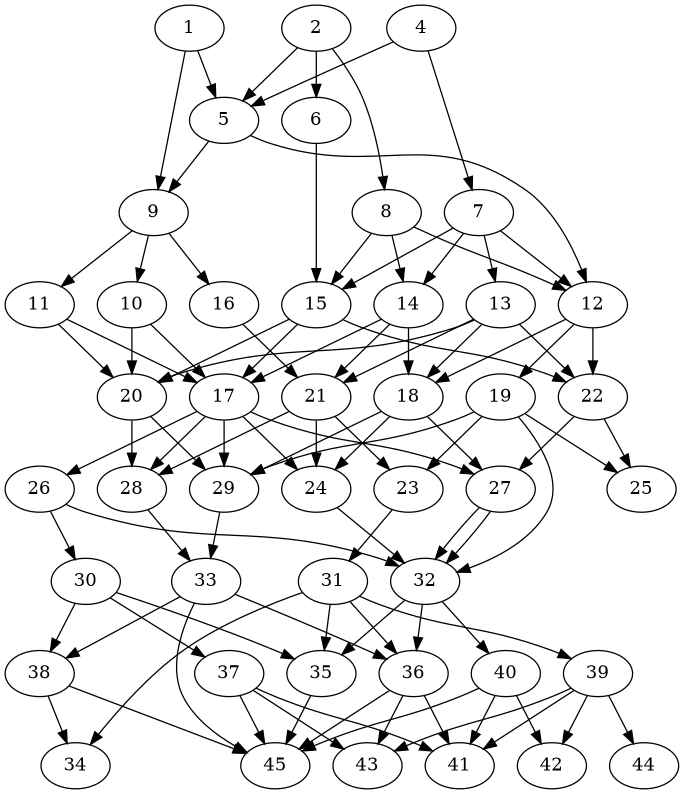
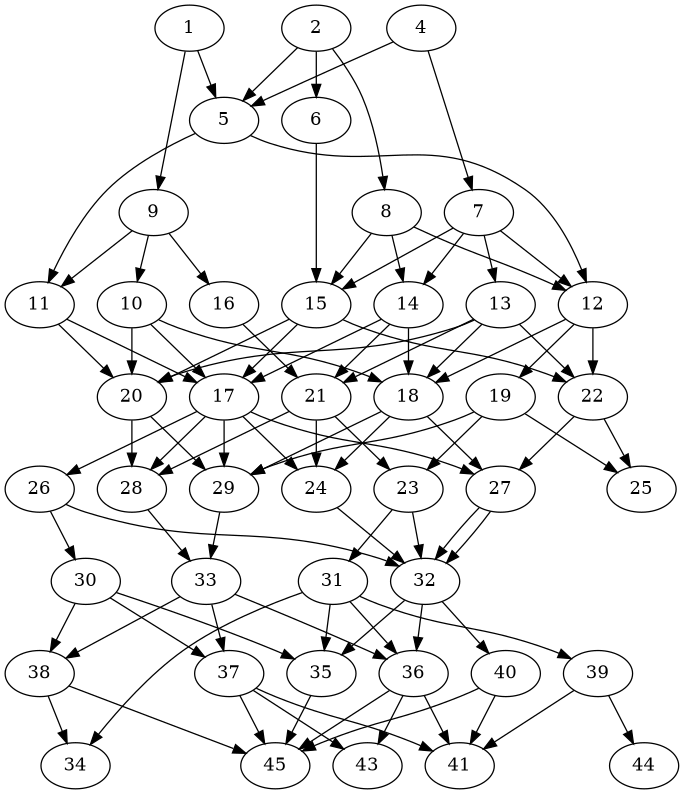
  digraph {
    node [alpha=0.05]
    1 [alpha=0.18 expect_size=36519936]
    5 [alpha=0.01 expect_size=41367552]
    9 [alpha=0.19 expect_size=44950528]
    11 [alpha=0.11 expect_size=32225280]
    12 [expect_size=26573824]
    10 [alpha=0.18 expect_size=41428992]
    16 [alpha=0.08 expect_size=19229696]
    17 [alpha=0.19 expect_size=37429248]
    20 [alpha=0.19 expect_size=20476928]
    18 [alpha=0.15 expect_size=6615040]
    19 [alpha=0.06 expect_size=23831552]
    22 [alpha=0.10 expect_size=42044416]
    21 [expect_size=15480832]
    2 [alpha=0.03 expect_size=51546112]
    6 [alpha=0.08 expect_size=26897408]
    8 [alpha=0.07 expect_size=23172096]
    15 [alpha=0.02 expect_size=16955392]
    14 [alpha=0.16 expect_size=44113920]
    4 [alpha=0.08 expect_size=24143872]
    7 [alpha=0.07 expect_size=23555072]
    13 [alpha=0.14 expect_size=33267712]
    24 [alpha=0.04 expect_size=38288384]
    26 [alpha=0.06 expect_size=33864704]
    27 [alpha=0.09 expect_size=51702784]
    28 [alpha=0.00 expect_size=48842752]
    29 [alpha=0.08 expect_size=36408320]
    23 [alpha=0.13 expect_size=6030336]
    25 [alpha=0.11 expect_size=29709312]
    32 [alpha=0.09 expect_size=13666304]
    30 [alpha=0.11 expect_size=51584000]
    33 [alpha=0.04 expect_size=38153216]
    31 [expect_size=49306624]
    35 [alpha=0.13 expect_size=32724992]
    36 [alpha=0.16 expect_size=10650624]
    40 [expect_size=19046400]
    37 [alpha=0.12 expect_size=25093120]
    38 [alpha=0.09 expect_size=47181824]
    34 [alpha=0.16 expect_size=22476800]
    39 [alpha=0.14 expect_size=47659008]
    45 [expect_size=31368192]
    41 [alpha=0.01 expect_size=44719104]
    43 [alpha=0.03 expect_size=30894080]
-   42 [alpha=0.12 expect_size=10099712]
    44 [alpha=0.09 expect_size=40755200]
    1 -> 5
    1 -> 9
-   5 -> 9
+   5 -> 11
    5 -> 12
    9 -> 11
    9 -> 10
    9 -> 16
    11 -> 17
    11 -> 20
    12 -> 18
    12 -> 19
    12 -> 22
    10 -> 17
    10 -> 20
+   10 -> 18
    16 -> 21
    17 -> 24
    17 -> 26
    17 -> 27
    17 -> 28
    17 -> 29
    20 -> 28
    20 -> 29
    18 -> 24
    18 -> 27
    18 -> 29
    19 -> 29
    19 -> 23
    19 -> 25
    22 -> 27
    22 -> 25
    21 -> 24
    21 -> 28
    21 -> 23
    2 -> 5
    2 -> 6
    2 -> 8
    6 -> 15
    8 -> 12
    8 -> 15
    8 -> 14
    15 -> 17
    15 -> 20
    15 -> 22
    14 -> 17
    14 -> 18
    14 -> 21
    4 -> 5
    4 -> 7
    7 -> 12
    7 -> 15
    7 -> 14
    7 -> 13
    13 -> 20
    13 -> 18
    13 -> 22
    13 -> 21
    24 -> 32
    26 -> 32
    26 -> 30
    27 -> 32
    27 -> 32
    28 -> 33
    29 -> 33
-   19 -> 32
+   23 -> 32
    23 -> 31
    32 -> 35
    32 -> 36
    32 -> 40
    30 -> 35
    30 -> 37
    30 -> 38
    33 -> 36
-   33 -> 45
+   33 -> 37
    33 -> 38
    31 -> 35
    31 -> 36
    31 -> 34
    31 -> 39
    35 -> 45
    36 -> 45
    36 -> 41
    36 -> 43
    40 -> 45
    40 -> 41
-   40 -> 42
    37 -> 45
    37 -> 41
    37 -> 43
    38 -> 34
    38 -> 45
    39 -> 41
-   39 -> 43
-   39 -> 42
    39 -> 44
  }
